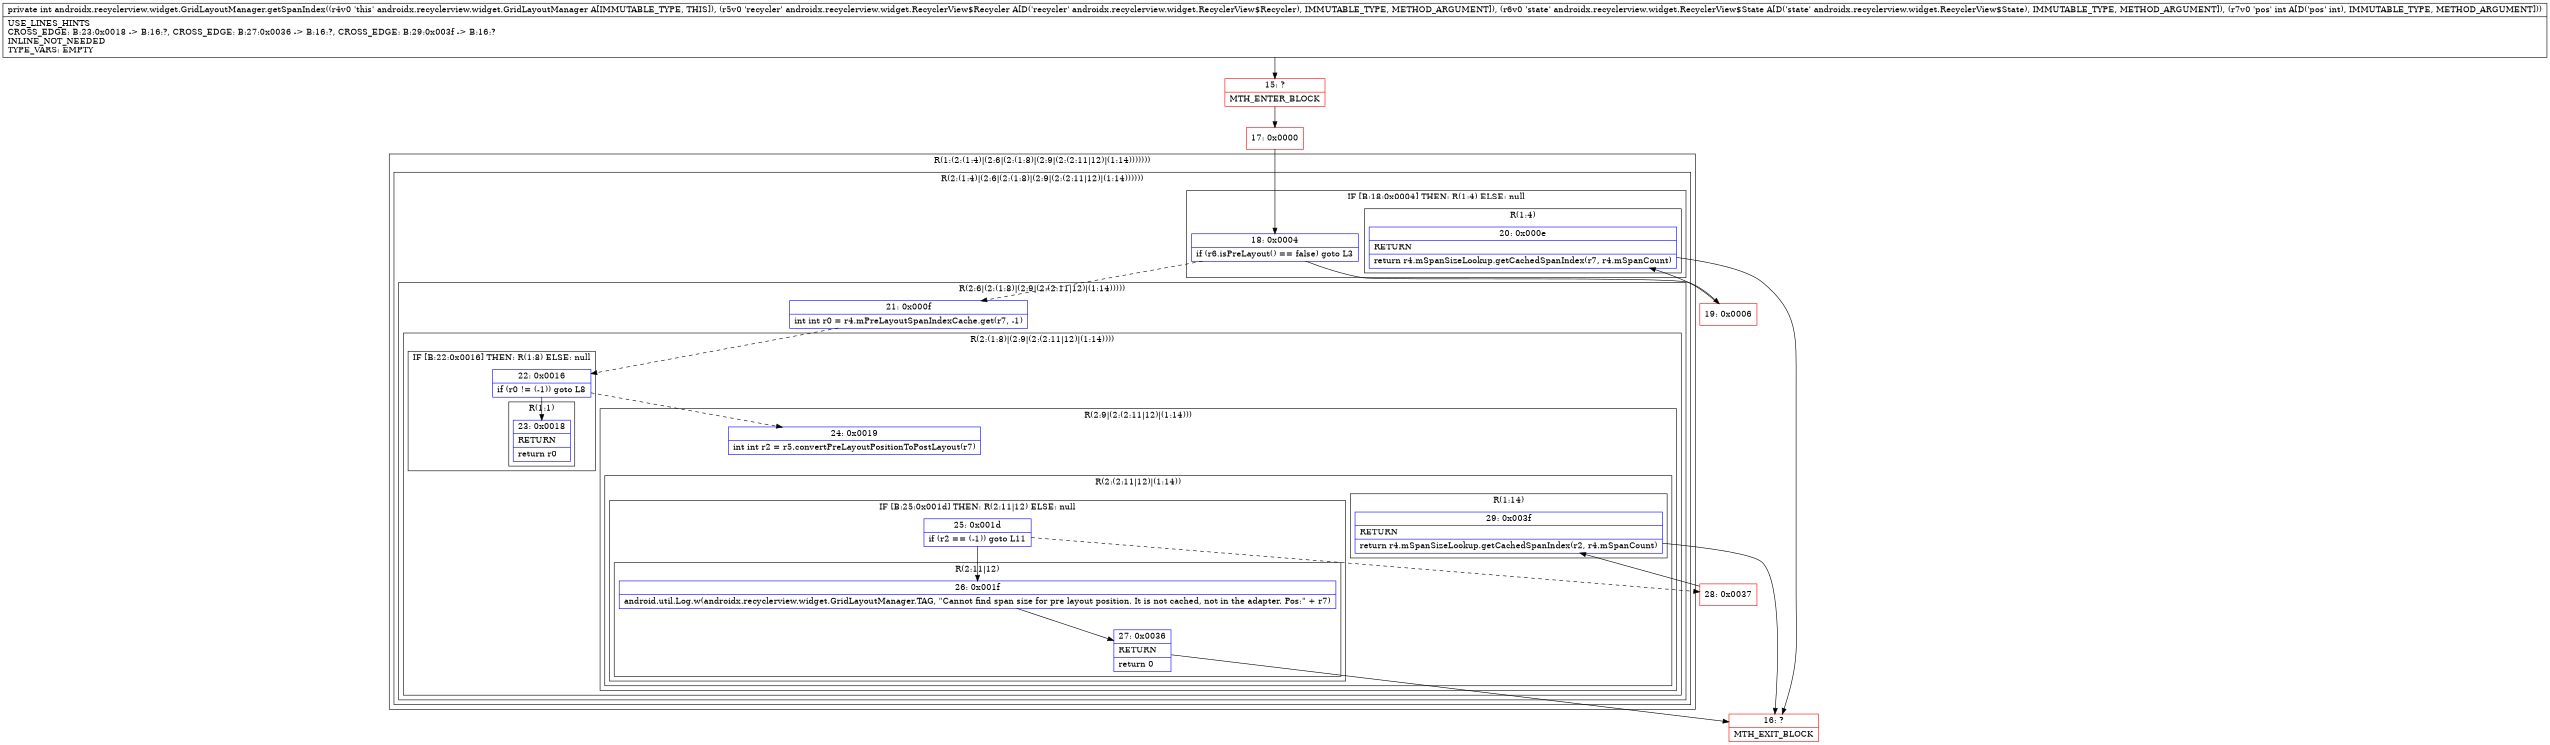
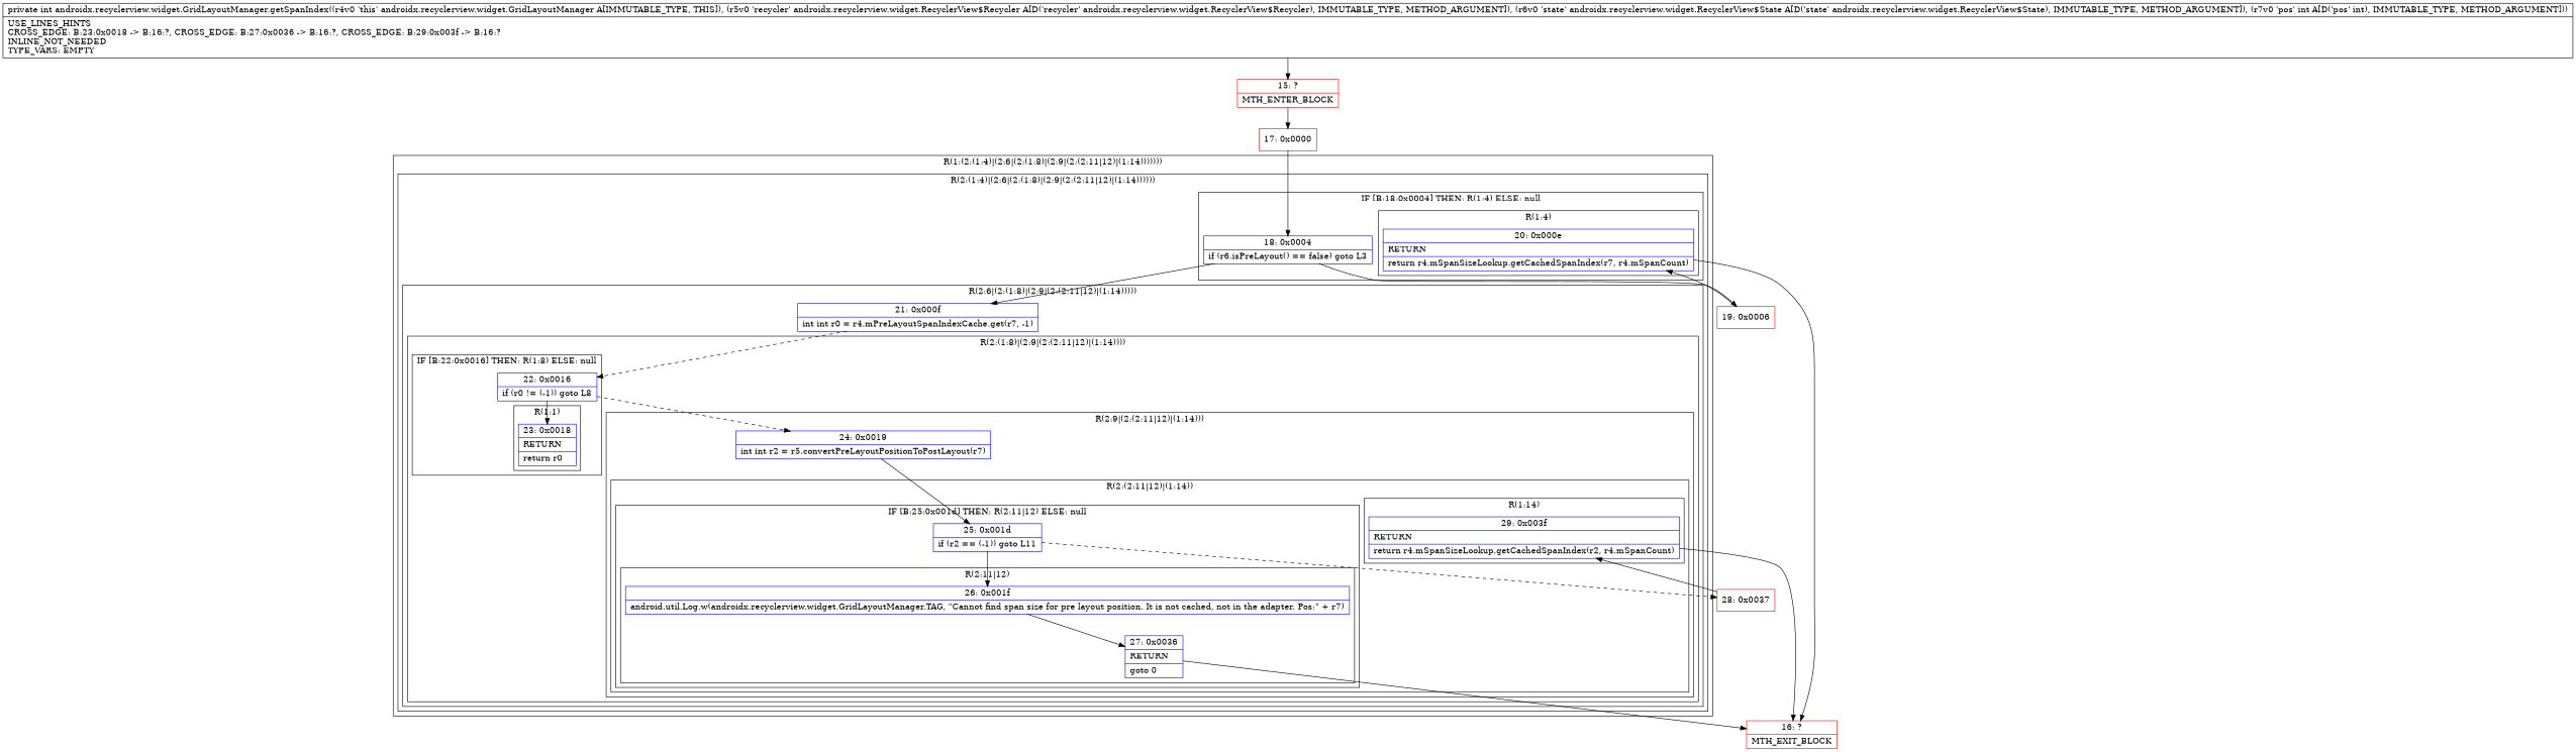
  digraph {
    node [color=blue shape=record]
    n1 [label="{20\:\ 0x000e|RETURN\l|return r4.mSpanSizeLookup.getCachedSpanIndex(r7, r4.mSpanCount)\l}"]
    n2 [label="{18\:\ 0x0004|if (r6.isPreLayout() == false) goto L3\l}"]
    n3 [label="{23\:\ 0x0018|RETURN\l|return r0\l}"]
    n4 [label="{22\:\ 0x0016|if (r0 != (\-1)) goto L8\l}"]
    n5 [label="{26\:\ 0x001f|android.util.Log.w(androidx.recyclerview.widget.GridLayoutManager.TAG, \"Cannot find span size for pre layout position. It is not cached, not in the adapter. Pos:\" + r7)\l}"]
-   n6 [label="{27\:\ 0x0036|RETURN\l|return 0\l}"]
+   n6 [label="{27\:\ 0x0036|RETURN\l|goto 0\l}"]
    n7 [label="{25\:\ 0x001d|if (r2 == (\-1)) goto L11\l}"]
    n8 [label="{29\:\ 0x003f|RETURN\l|return r4.mSpanSizeLookup.getCachedSpanIndex(r2, r4.mSpanCount)\l}"]
    n9 [label="{24\:\ 0x0019|int int r2 = r5.convertPreLayoutPositionToPostLayout(r7)\l}"]
    n10 [label="{21\:\ 0x000f|int int r0 = r4.mPreLayoutSpanIndexCache.get(r7, \-1)\l}"]
    n11 [color=red label="{16\:\ ?|MTH_EXIT_BLOCK\l}"]
    n12 [color=red label="{19\:\ 0x0006}"]
    n13 [color=red label="{28\:\ 0x0037}"]
    n14 [color=red label="{15\:\ ?|MTH_ENTER_BLOCK\l}"]
    n15 [color=red label="{17\:\ 0x0000}"]
    n16 [label="{private int androidx.recyclerview.widget.GridLayoutManager.getSpanIndex((r4v0 'this' androidx.recyclerview.widget.GridLayoutManager A[IMMUTABLE_TYPE, THIS]), (r5v0 'recycler' androidx.recyclerview.widget.RecyclerView$Recycler A[D('recycler' androidx.recyclerview.widget.RecyclerView$Recycler), IMMUTABLE_TYPE, METHOD_ARGUMENT]), (r6v0 'state' androidx.recyclerview.widget.RecyclerView$State A[D('state' androidx.recyclerview.widget.RecyclerView$State), IMMUTABLE_TYPE, METHOD_ARGUMENT]), (r7v0 'pos' int A[D('pos' int), IMMUTABLE_TYPE, METHOD_ARGUMENT]))  | USE_LINES_HINTS\lCROSS_EDGE: B:23:0x0018 \-\> B:16:?, CROSS_EDGE: B:27:0x0036 \-\> B:16:?, CROSS_EDGE: B:29:0x003f \-\> B:16:?\lINLINE_NOT_NEEDED\lTYPE_VARS: EMPTY\l}" color=""]
    subgraph cluster_1 {
      label="R(1:(2:(1:4)|(2:6|(2:(1:8)|(2:9|(2:(2:11|12)|(1:14)))))))"
      subgraph cluster_2 {
        label="R(2:(1:4)|(2:6|(2:(1:8)|(2:9|(2:(2:11|12)|(1:14))))))"
        subgraph cluster_3 {
          label="IF [B:18:0x0004] THEN: R(1:4) ELSE: null"
          n2
          subgraph cluster_4 {
            label="R(1:4)"
            n1
          }
        }
        subgraph cluster_5 {
          label="R(2:6|(2:(1:8)|(2:9|(2:(2:11|12)|(1:14)))))"
          n10
          subgraph cluster_6 {
            label="R(2:(1:8)|(2:9|(2:(2:11|12)|(1:14))))"
            subgraph cluster_7 {
              label="IF [B:22:0x0016] THEN: R(1:8) ELSE: null"
              n4
              subgraph cluster_8 {
                label="R(1:1)"
                n3
              }
            }
            subgraph cluster_9 {
              label="R(2:9|(2:(2:11|12)|(1:14)))"
              n9
              subgraph cluster_10 {
                label="R(2:(2:11|12)|(1:14))"
                subgraph cluster_11 {
                  label="IF [B:25:0x001d] THEN: R(2:11|12) ELSE: null"
                  n7
                  subgraph cluster_12 {
                    label="R(2:11|12)"
                    n5
                    n6
                  }
                }
                subgraph cluster_13 {
                  label="R(1:14)"
                  n8
                }
              }
            }
          }
        }
      }
    }
    n1 -> n11
-   n2 -> n10 [style=dashed]
+   n2 -> n10 [style=solid]
    n2 -> n12
    n4 -> n3
    n4 -> n9 [style=dashed]
    n5 -> n6
    n6 -> n11
    n7 -> n5
    n7 -> n13 [style=dashed]
    n8 -> n11
+   n9 -> n7
    n10 -> n4 [style=dashed]
    n12 -> n1
    n13 -> n8
    n14 -> n15
    n15 -> n2
    n16 -> n14
  }
